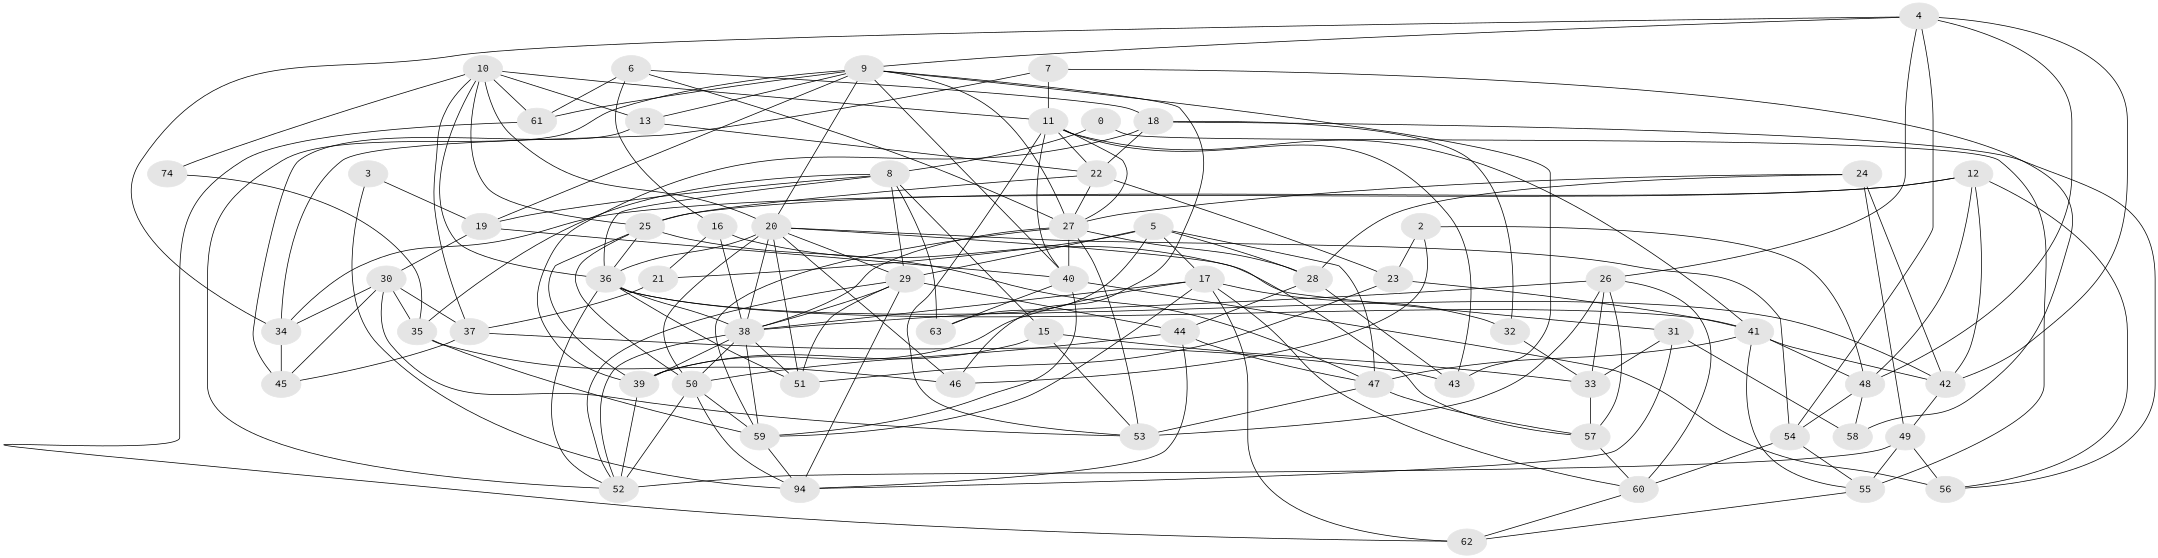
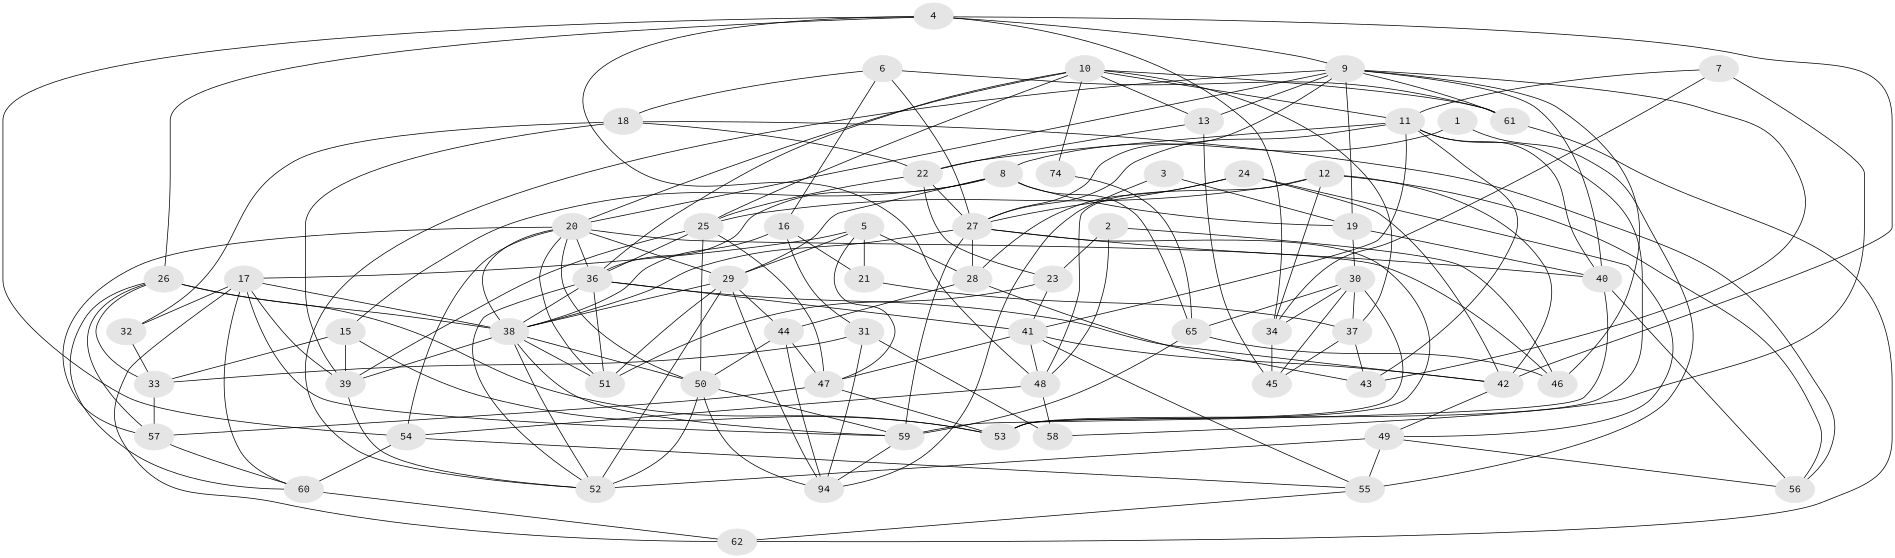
  graph {
    fontname="Source Code Pro"
    node [color=gray90 fontname="Source Code Pro" style=filled]
    edge [fontname="Source Code Pro" weight=1.0]
-   1 [label=0]
+   1
    8
    55
    19
    29
-   63
    15
-   35
+   35 [label=65]
    36
    62
    2
    23
    46
    48
    41
    51
    54
    58
    3
    n20 [label=94]
    40
    30
    4
    9
    26
    34
    42
    27
    61
    13
    20
    43
    52
    53
    33
    38
    60
    57
    45
    49
    5
    17
    21
    28
    47
    39
    32
    59
    37
    44
    6
    16
    18
    31
    22
    56
    7
    11
    50
    10
    n61 [label=74]
    25
    12
    24
    1 -- 8
    1 -- 55
    8 -- 19
    8 -- 29
-   8 -- 63
    8 -- 15
    8 -- 35
    8 -- 36
    55 -- 62
    19 -- 40 [weight=2.0]
    19 -- 30
    29 -- 51
    29 -- n20
    29 -- 52
    29 -- 38
    29 -- 44
    15 -- 53
    15 -- 33
    15 -- 39
    35 -- 46
    35 -- 59
    36 -- 41
    36 -- 51
    36 -- 42
    36 -- 52
    36 -- 38
    2 -- 23
    2 -- 46
    2 -- 48
    23 -- 41
    23 -- 51
    48 -- 54
    48 -- 58
    41 -- 55
    41 -- 48
    41 -- 42
    41 -- 47
    54 -- 55
    54 -- 60 [weight=2.0]
    3 -- 19
    3 -- n20
-   40 -- 63 [weight=2.0]
    40 -- 59
    40 -- 56
    30 -- 35
    30 -- 34
    30 -- 53
    30 -- 45
    30 -- 37
    4 -- 48
    4 -- 54
    4 -- 9
    4 -- 26
    4 -- 34
    4 -- 42
    9 -- 19
    9 -- 46
    9 -- 40
    9 -- 27
    9 -- 61
    9 -- 13
    9 -- 20
    9 -- 43
    9 -- 52
    26 -- 53 [weight=2.0]
    26 -- 33
    26 -- 38
    26 -- 60
    26 -- 57
    34 -- 45
    42 -- 49
    27 -- 40 [weight=2.0]
    27 -- 53
    27 -- 38
    27 -- 28
    27 -- 59
    61 -- 62
    13 -- 45 [weight=2.0]
    13 -- 22
    20 -- 29
    20 -- 36
    20 -- 46
    20 -- 51
    20 -- 54
    20 -- 38
    20 -- 57
    20 -- 50
    33 -- 57
    38 -- 51
    38 -- 52
    38 -- 39
    38 -- 59
    38 -- 50
    60 -- 62
    57 -- 60
    49 -- 55 [weight=2.0]
    49 -- 52 [weight=2.0]
    49 -- 56
    5 -- 29
-   5 -- 63
    5 -- 17
    5 -- 21
    5 -- 28
    5 -- 47 [weight=2.0]
    17 -- 62
    17 -- 38
    17 -- 60
    17 -- 39
    17 -- 32
    17 -- 59
    21 -- 37
    28 -- 43
    28 -- 44
    47 -- 53
    47 -- 57
    39 -- 52
    32 -- 33
    59 -- n20
    37 -- 43
    37 -- 45
    44 -- n20
    44 -- 47
    44 -- 50
    6 -- 27
    6 -- 61
    6 -- 16
    6 -- 18
    16 -- 38
    16 -- 21
    16 -- 31
    18 -- 39 [weight=2.0]
    18 -- 32
    18 -- 22
    18 -- 56
    31 -- 58
    31 -- n20
    31 -- 33
    22 -- 23 [weight=2.0]
    22 -- 27
    22 -- 25
    7 -- 58
    7 -- 34
    7 -- 11
    11 -- 41
    11 -- 40 [weight=2.0]
    11 -- 27
    11 -- 43
    11 -- 53
    11 -- 22
    50 -- n20
    50 -- 52
    50 -- 59
    10 -- 36
    10 -- 61
    10 -- 13
    10 -- 20
    10 -- 37
    10 -- 11
    10 -- n61
    10 -- 25
    n61 -- 35
    25 -- 36
    25 -- 47
    25 -- 39
    25 -- 50
    12 -- 48
    12 -- 34
    12 -- 42
    12 -- 56
    12 -- 25
    24 -- 42 [weight=2.0]
    24 -- 27
    24 -- 49 [weight=2.0]
    24 -- 28
  }
